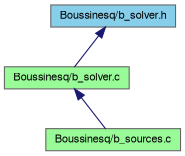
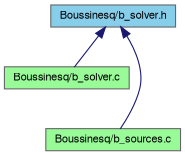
  digraph {
    node [color=gray40 fillcolor=palegreen fontname=FreeSans fontsize=10 shape=record style=filled]
    edge [color=midnightblue dir=back fontname=FreeSans fontsize=10 labelfontname=FreeSans labelfontsize=10 style=solid]
    n1 [fillcolor=skyblue fontcolor=black height=0.2 label="Boussinesq/b_solver.h" width=0.4]
    n2 [height=0.2 label="Boussinesq/b_solver.c" width=0.4]
    n3 [height=0.2 label="Boussinesq/b_sources.c" width=0.4]
    n1 -> n2
-   n2 -> n3
+   n1 -> n3
  }
